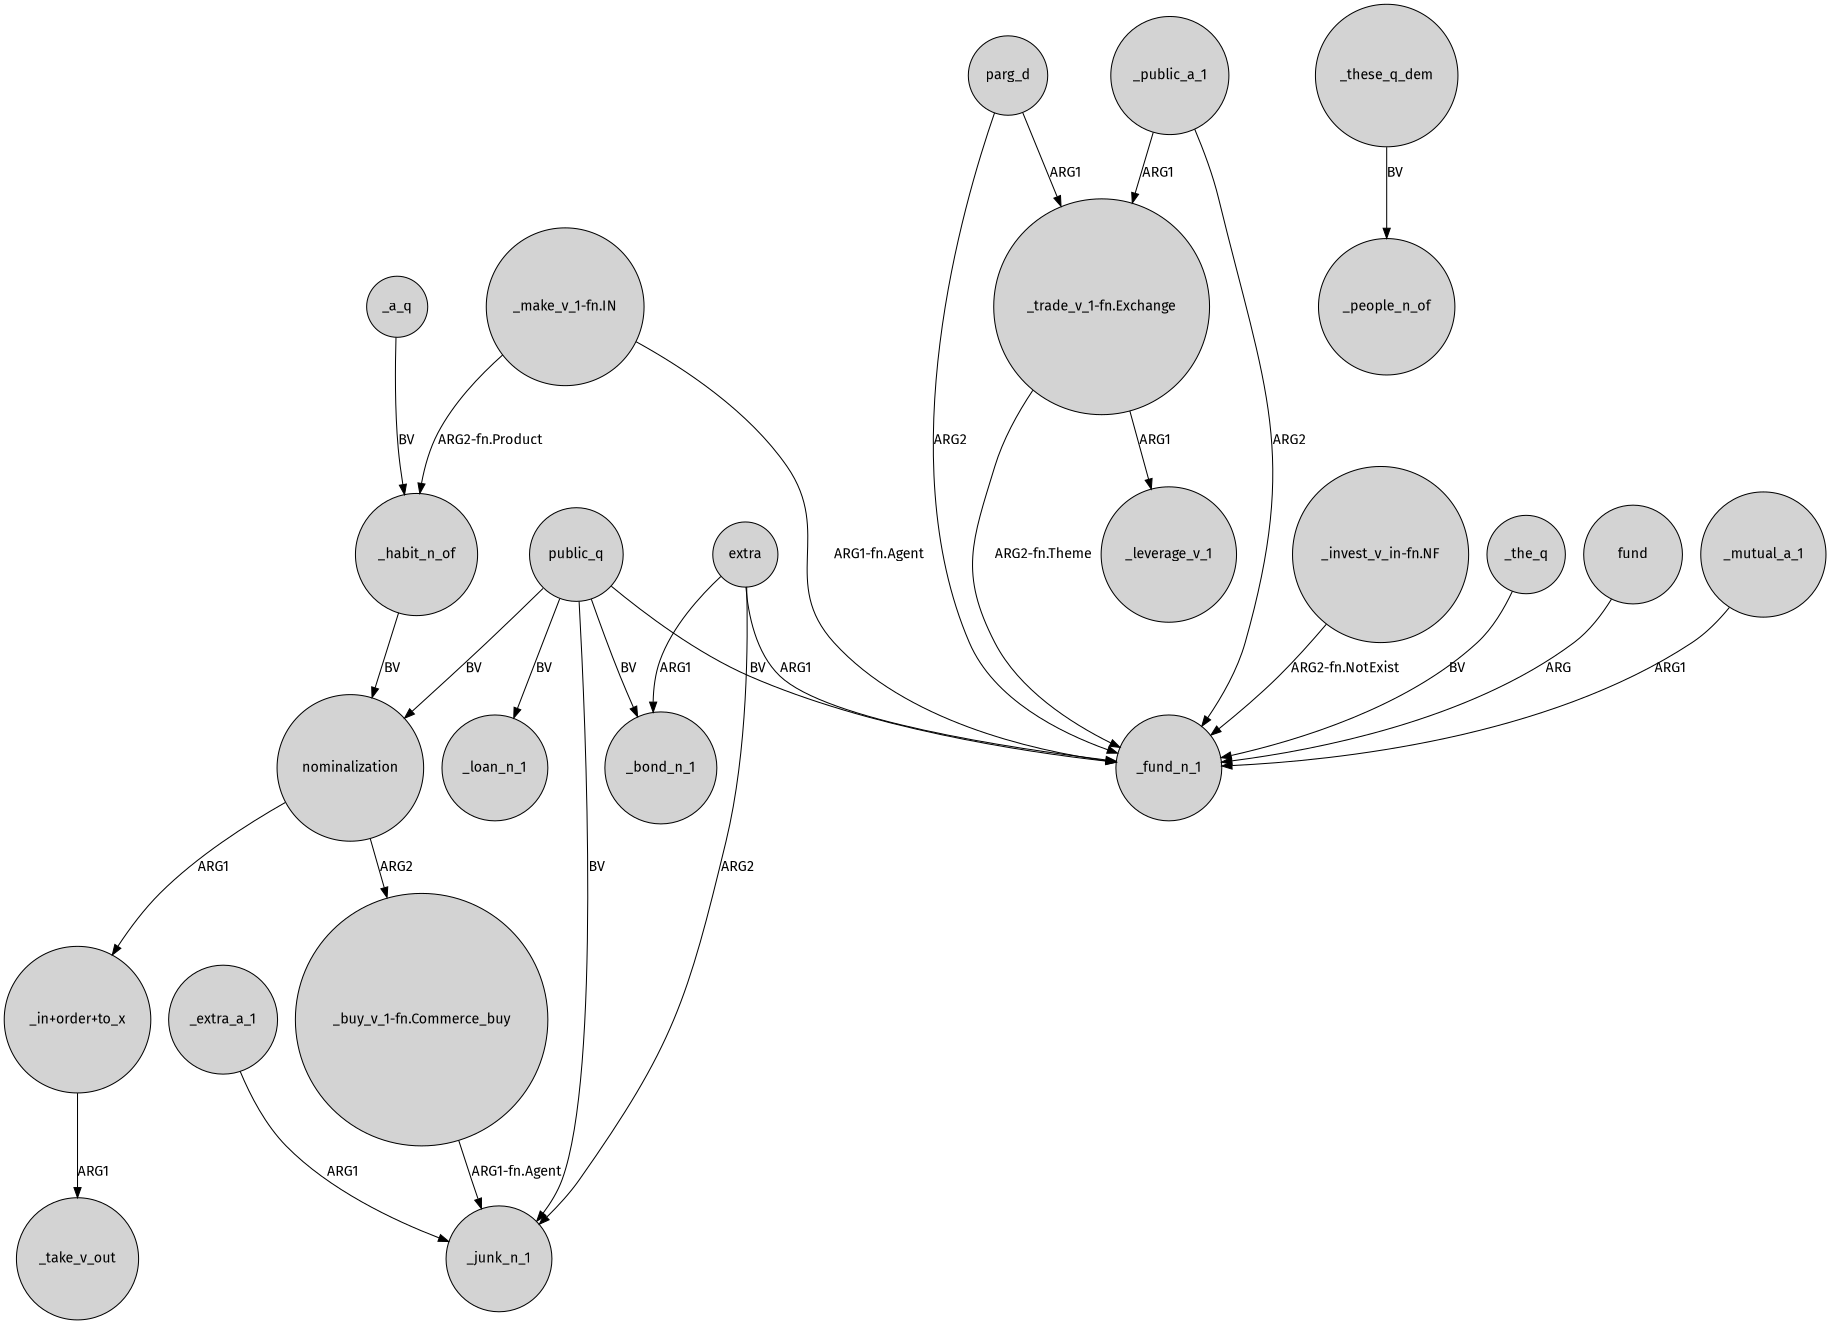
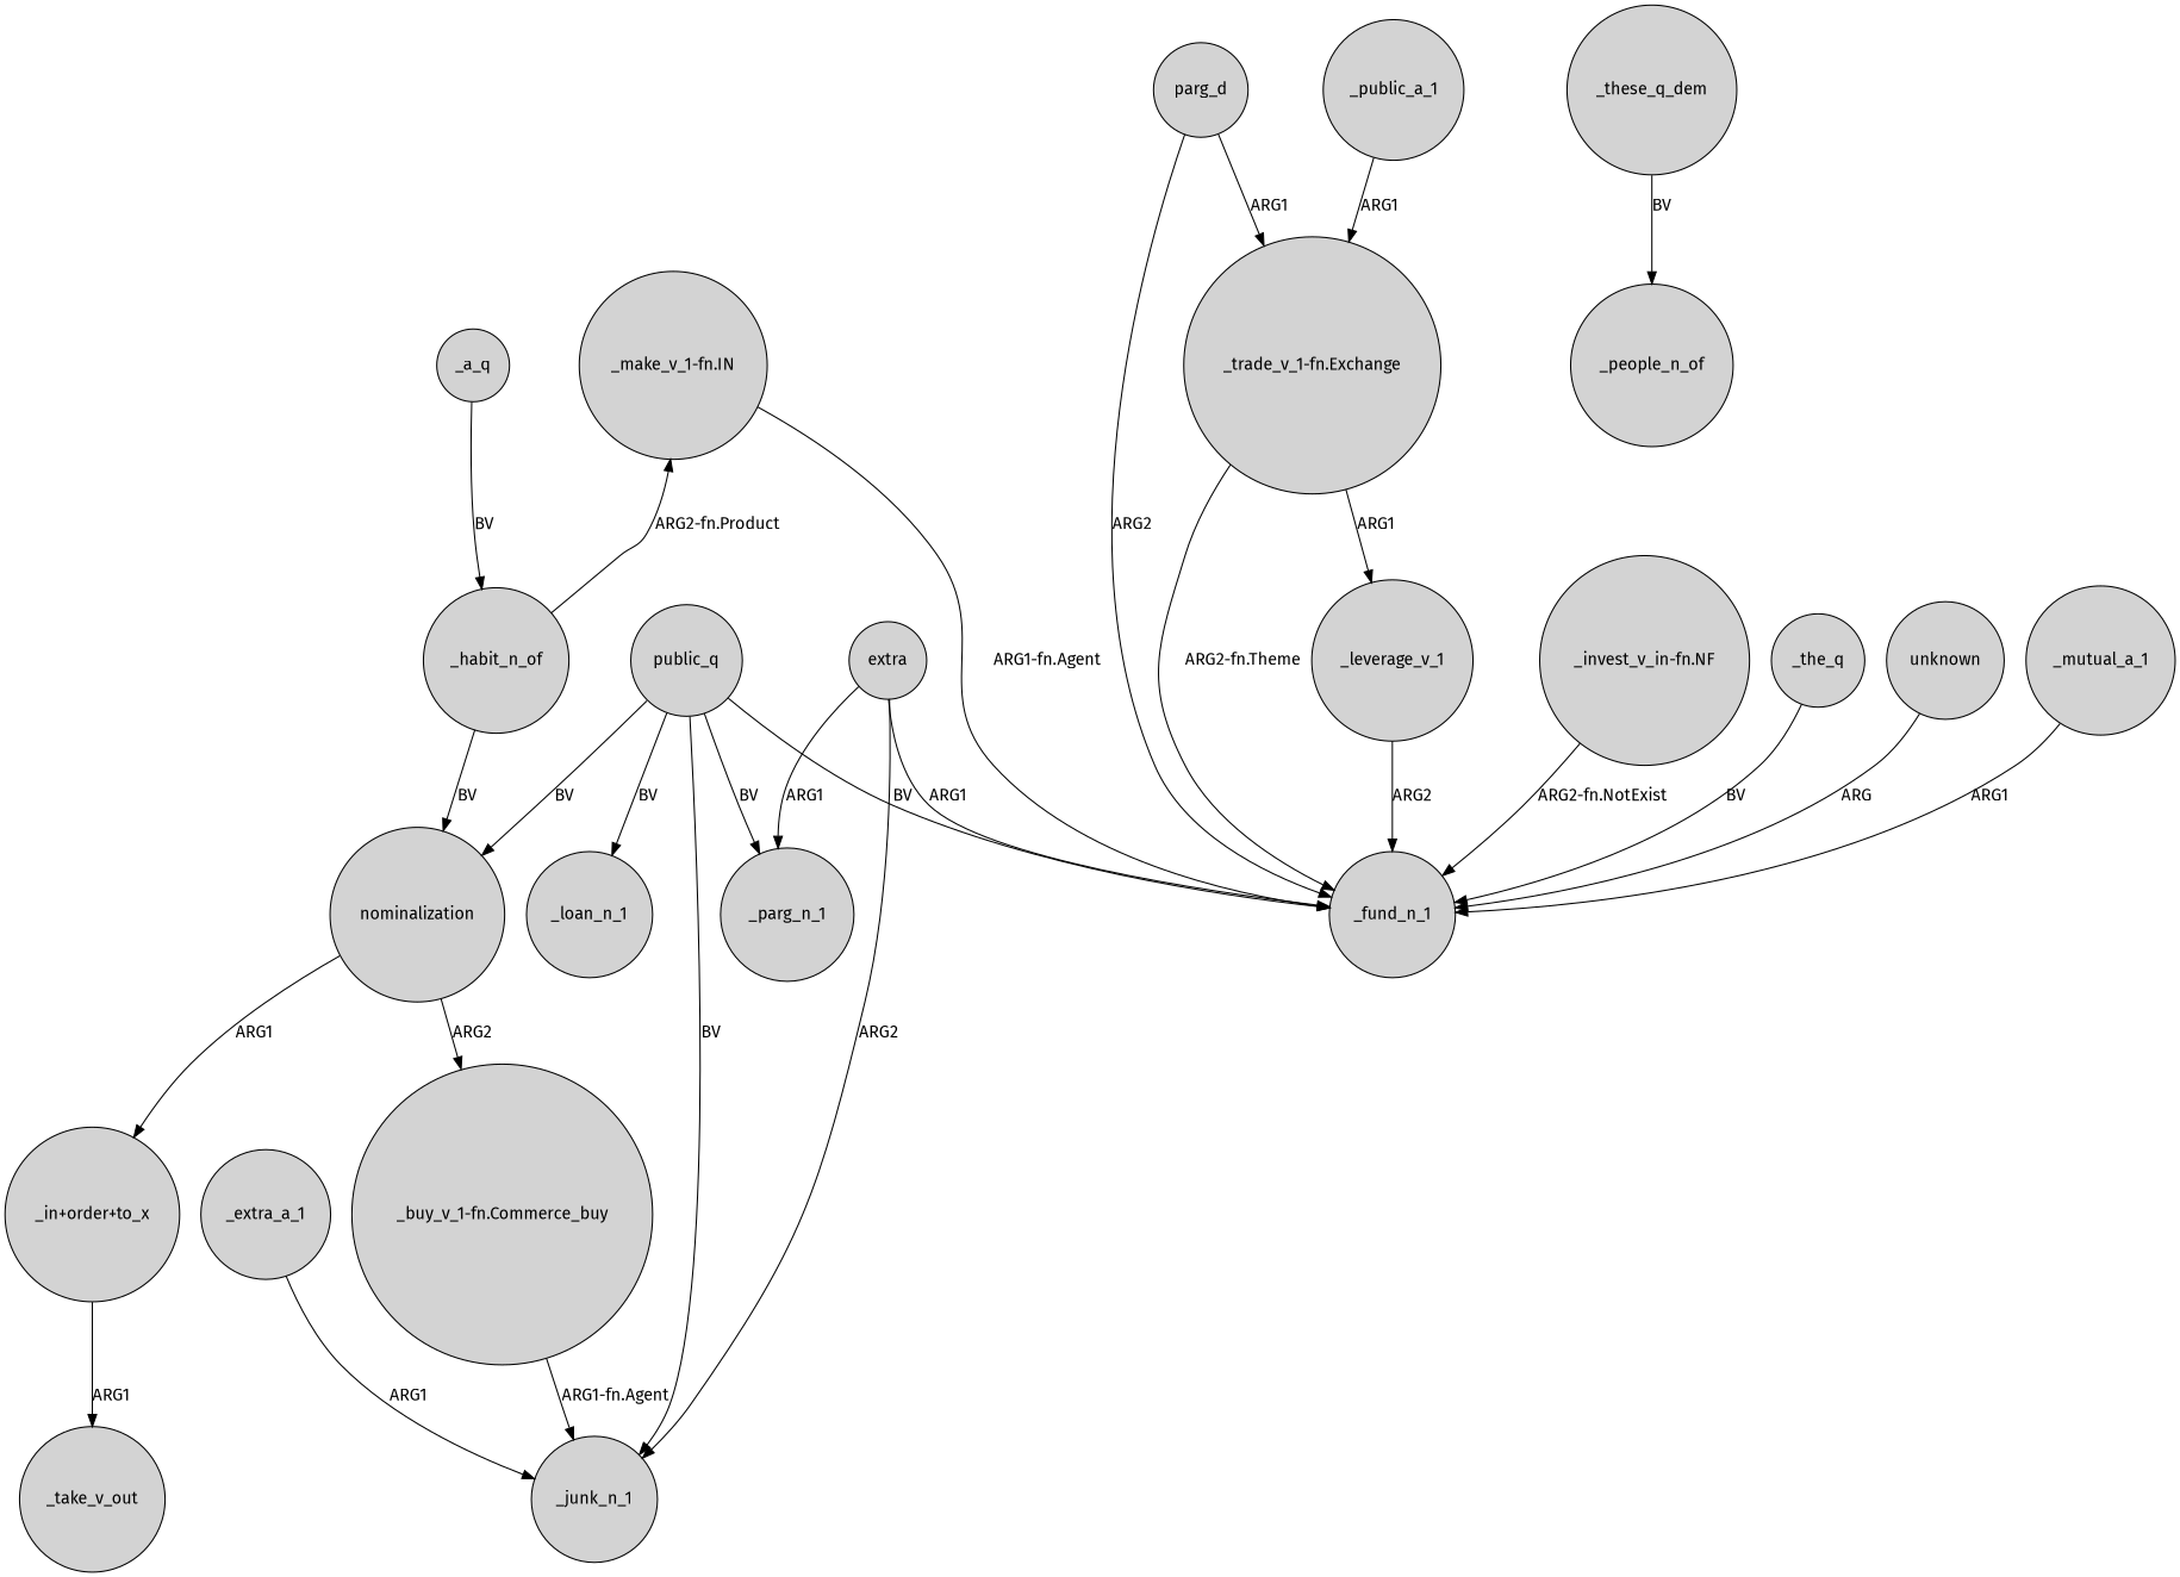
  digraph {
    fontname="Fira Sans"
    node [fontname="Fira Sans" shape=circle style=filled]
    edge [fontname="Fira Sans"]
    "_make_v_1-fn.IN"
    _habit_n_of
    _fund_n_1
    nominalization
    "_in+order+to_x"
    "_buy_v_1-fn.Commerce_buy"
    _mutual_a_1
    parg_d
    "_trade_v_1-fn.Exchange"
    _leverage_v_1
    _take_v_out
    _junk_n_1
    _these_q_dem
    _people_n_of
    n15 [label=public_q]
    _loan_n_1
-   _bond_n_1
+   _bond_n_1 [label=_parg_n_1]
    "_invest_v_in-fn.NF"
    n19 [label=extra]
    _the_q
    _extra_a_1
    _public_a_1
    _a_q
-   unknown [label=fund]
-   "_make_v_1-fn.IN" -> _habit_n_of [label="ARG2-fn.Product"]
+   unknown
+   _habit_n_of -> "_make_v_1-fn.IN" [label="ARG2-fn.Product"]
    "_make_v_1-fn.IN" -> _fund_n_1 [label="ARG1-fn.Agent"]
    _habit_n_of -> nominalization [label=BV]
    nominalization -> "_in+order+to_x" [label=ARG1]
    nominalization -> "_buy_v_1-fn.Commerce_buy" [label=ARG2]
    "_in+order+to_x" -> _take_v_out [label=ARG1]
    "_buy_v_1-fn.Commerce_buy" -> _junk_n_1 [label="ARG1-fn.Agent"]
    _mutual_a_1 -> _fund_n_1 [label=ARG1]
    parg_d -> _fund_n_1 [label=ARG2]
    parg_d -> "_trade_v_1-fn.Exchange" [label=ARG1]
    "_trade_v_1-fn.Exchange" -> _fund_n_1 [label="ARG2-fn.Theme"]
    "_trade_v_1-fn.Exchange" -> _leverage_v_1 [label=ARG1]
-   _public_a_1 -> _fund_n_1 [label=ARG2]
+   _leverage_v_1 -> _fund_n_1 [label=ARG2]
    _these_q_dem -> _people_n_of [label=BV]
    n15 -> _fund_n_1 [label=BV]
    n15 -> nominalization [label=BV]
    n15 -> _junk_n_1 [label=BV]
    n15 -> _loan_n_1 [label=BV]
    n15 -> _bond_n_1 [label=BV]
    "_invest_v_in-fn.NF" -> _fund_n_1 [label="ARG2-fn.NotExist"]
    n19 -> _fund_n_1 [label=ARG1]
    n19 -> _junk_n_1 [label=ARG2]
    n19 -> _bond_n_1 [label=ARG1]
    _the_q -> _fund_n_1 [label=BV]
    _extra_a_1 -> _junk_n_1 [label=ARG1]
    _public_a_1 -> "_trade_v_1-fn.Exchange" [label=ARG1]
    _a_q -> _habit_n_of [label=BV]
    unknown -> _fund_n_1 [label=ARG]
  }
